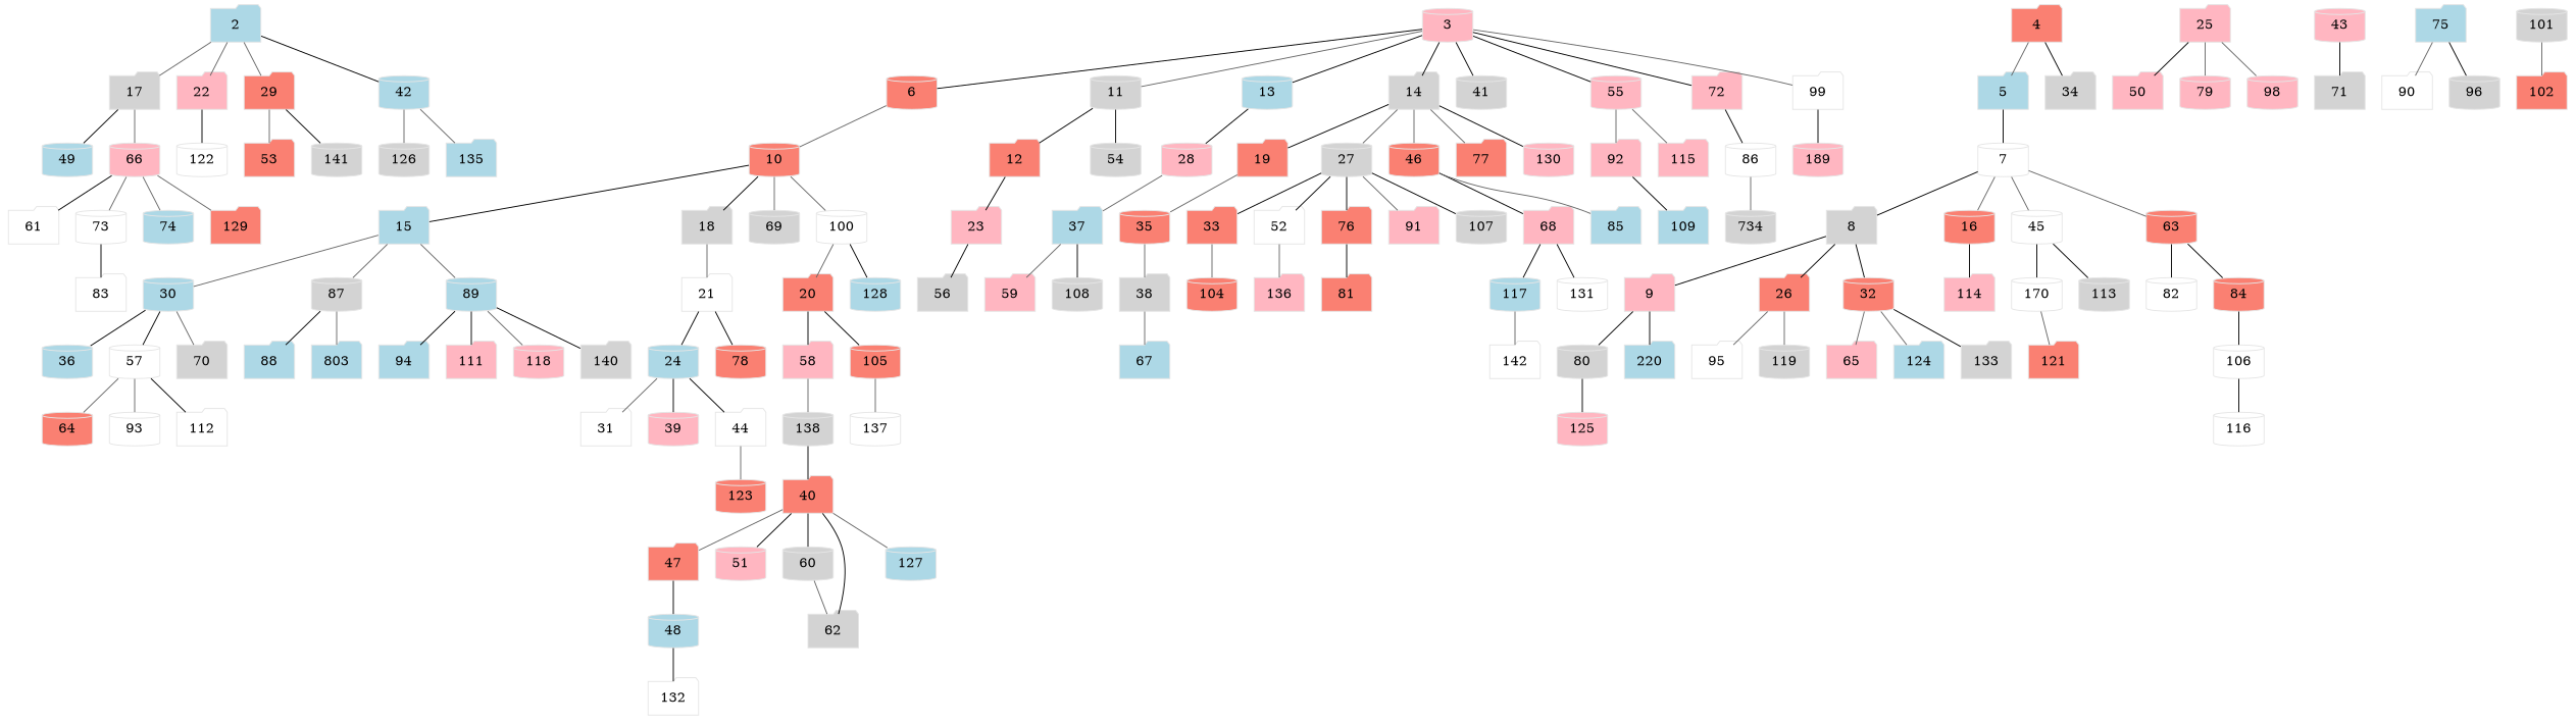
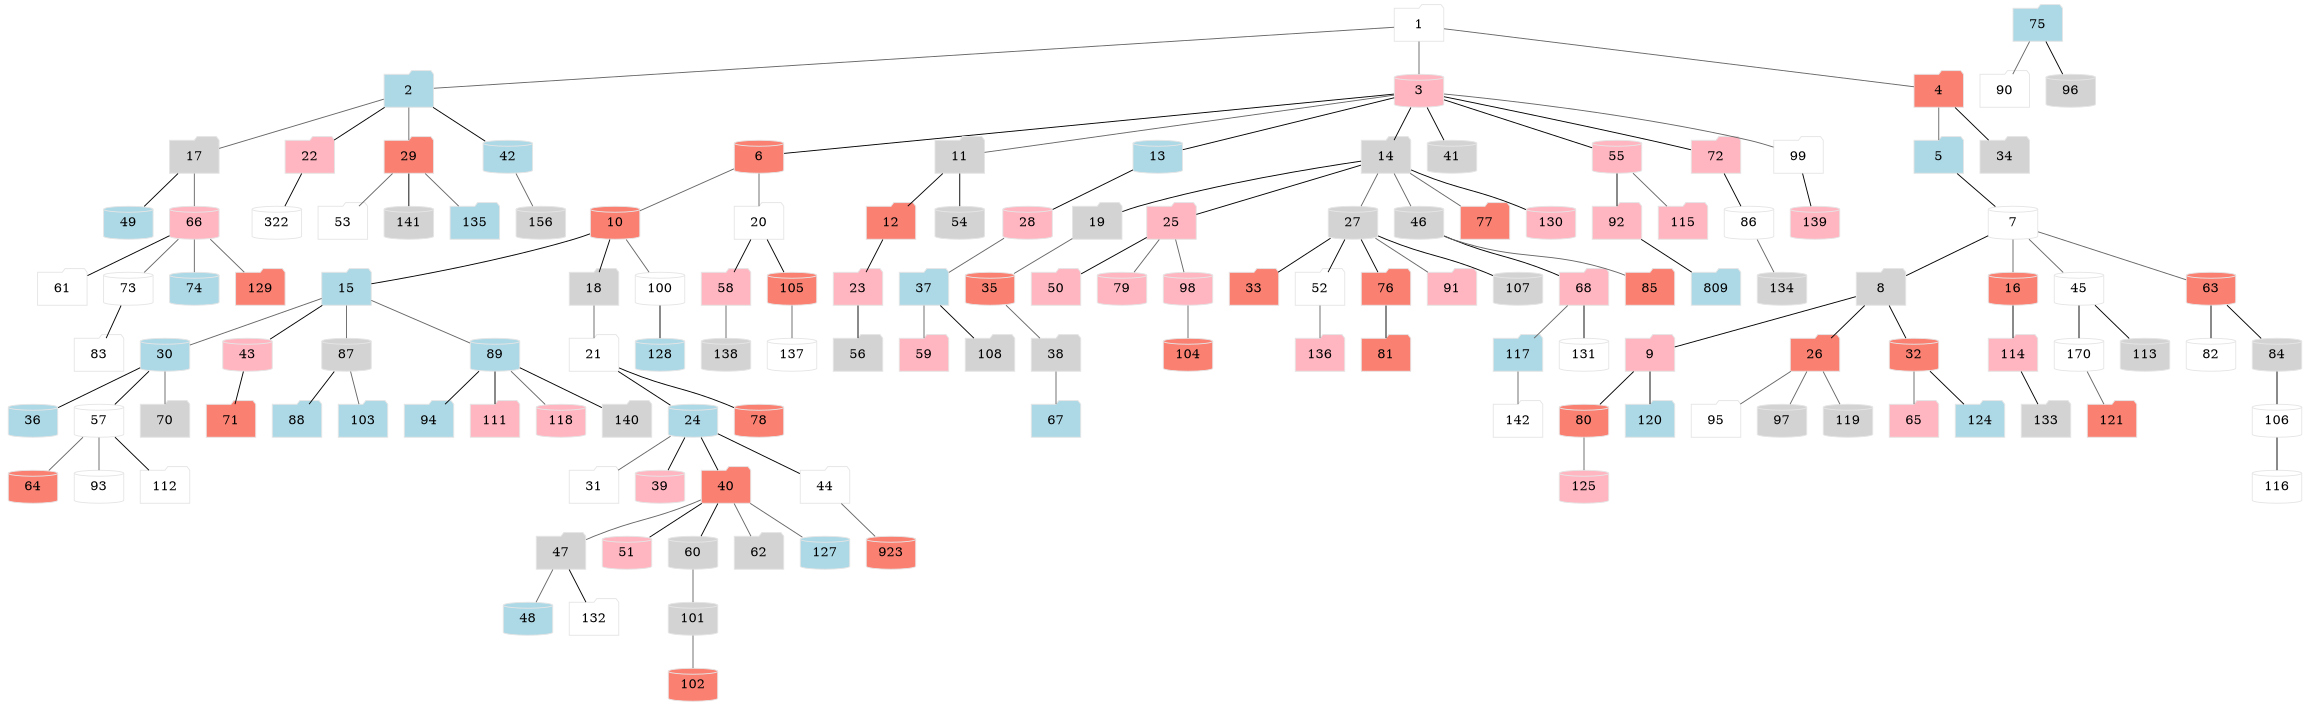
  graph {
    node [color=gray90 fillcolor=lightgrey shape=folder style=filled]
    edge [color=black]
+   1 [fillcolor=white]
    2 [fillcolor=lightblue]
    3 [fillcolor=lightpink shape=cylinder]
    4 [fillcolor=salmon]
    17
    22 [fillcolor=lightpink]
    29 [fillcolor=salmon]
    42 [fillcolor=lightblue shape=cylinder]
    6 [fillcolor=salmon shape=cylinder]
-   11 [shape=cylinder]
+   11
    13 [fillcolor=lightblue shape=cylinder]
    14
    41 [shape=cylinder]
    55 [fillcolor=lightpink shape=cylinder]
    72 [fillcolor=lightpink]
    99 [fillcolor=white]
    5 [fillcolor=lightblue]
    34
    49 [fillcolor=lightblue shape=cylinder]
    66 [fillcolor=lightpink shape=cylinder]
-   122 [fillcolor=white shape=cylinder]
-   53 [fillcolor=salmon]
+   122 [fillcolor=white shape=cylinder label=322]
+   53 [fillcolor=white]
    141 [shape=cylinder]
-   126 [shape=cylinder]
+   126 [shape=cylinder label=156]
    135 [fillcolor=lightblue]
    10 [fillcolor=salmon shape=cylinder]
-   20 [fillcolor=salmon]
+   20 [fillcolor=white]
    12 [fillcolor=salmon]
    54 [shape=cylinder]
    28 [fillcolor=lightpink shape=cylinder]
-   19 [fillcolor=salmon]
+   19
    25 [fillcolor=lightpink]
    27 [shape=cylinder]
-   46 [fillcolor=salmon shape=cylinder]
+   46 [shape=cylinder]
    77 [fillcolor=salmon]
    130 [fillcolor=lightpink shape=cylinder]
    92 [fillcolor=lightpink]
    115 [fillcolor=lightpink]
    86 [fillcolor=white shape=cylinder]
-   139 [fillcolor=lightpink shape=cylinder label=189]
+   139 [fillcolor=lightpink shape=cylinder]
    7 [fillcolor=white shape=cylinder]
    8
    16 [fillcolor=salmon shape=cylinder]
    45 [fillcolor=white shape=cylinder]
    63 [fillcolor=salmon shape=cylinder]
    15 [fillcolor=lightblue]
    18
-   69 [shape=cylinder]
    100 [fillcolor=white shape=cylinder]
    58 [fillcolor=lightpink]
    105 [fillcolor=salmon shape=cylinder]
    9 [fillcolor=lightpink]
    26 [fillcolor=salmon]
    32 [fillcolor=salmon shape=cylinder]
    114 [fillcolor=lightpink]
    n56 [fillcolor=white label=170 shape=cylinder]
    113 [shape=cylinder]
    82 [fillcolor=white shape=cylinder]
-   84 [fillcolor=salmon shape=cylinder]
-   80 [shape=cylinder]
-   120 [fillcolor=lightblue label=220]
+   84 [shape=cylinder]
+   80 [fillcolor=salmon shape=cylinder]
+   120 [fillcolor=lightblue]
    95 [fillcolor=white]
+   97 [shape=cylinder]
    119 [shape=cylinder]
    65 [fillcolor=lightpink]
    124 [fillcolor=lightblue]
    133
    125 [fillcolor=lightpink shape=cylinder]
    30 [fillcolor=lightblue shape=cylinder]
    43 [fillcolor=lightpink shape=cylinder]
    87 [shape=cylinder]
    89 [fillcolor=lightblue shape=cylinder]
    21 [fillcolor=white]
    128 [fillcolor=lightblue shape=cylinder]
    23 [fillcolor=lightpink]
    56
    37 [fillcolor=lightblue]
    35 [fillcolor=salmon shape=cylinder]
    50 [fillcolor=lightpink]
    79 [fillcolor=lightpink shape=cylinder]
    98 [fillcolor=lightpink shape=cylinder]
    33 [fillcolor=salmon]
    52 [fillcolor=white]
    76 [fillcolor=salmon]
    91 [fillcolor=lightpink]
    107 [shape=cylinder]
    68 [fillcolor=lightpink]
-   85 [fillcolor=lightblue]
+   85 [fillcolor=salmon]
    36 [fillcolor=lightblue shape=cylinder]
    57 [fillcolor=white shape=cylinder]
    70
-   71
+   71 [fillcolor=salmon]
    88 [fillcolor=lightblue]
-   103 [fillcolor=lightblue label=803]
+   103 [fillcolor=lightblue]
    94 [fillcolor=lightblue]
    111 [fillcolor=lightpink]
    118 [fillcolor=lightpink shape=cylinder]
    140
    61 [fillcolor=white]
    73 [fillcolor=white shape=cylinder]
    74 [fillcolor=lightblue shape=cylinder]
    129 [fillcolor=salmon]
    24 [fillcolor=lightblue shape=cylinder]
    78 [fillcolor=salmon shape=cylinder]
    38
    138 [shape=cylinder]
    137 [fillcolor=white shape=cylinder]
    31 [fillcolor=white]
    39 [fillcolor=lightpink shape=cylinder]
    40 [fillcolor=salmon]
    44 [fillcolor=white]
-   47 [fillcolor=salmon]
+   47
    51 [fillcolor=lightpink shape=cylinder]
    60 [shape=cylinder]
    62
    127 [fillcolor=lightblue shape=cylinder]
-   123 [fillcolor=salmon shape=cylinder]
+   123 [fillcolor=salmon shape=cylinder label=923]
    75 [fillcolor=lightblue]
    90 [fillcolor=white]
    96 [shape=cylinder]
    104 [fillcolor=salmon shape=cylinder]
    136 [fillcolor=lightpink]
    81 [fillcolor=salmon]
    59 [fillcolor=lightpink]
-   108 [shape=cylinder]
+   108
    64 [fillcolor=salmon shape=cylinder]
    93 [fillcolor=white shape=cylinder]
    112 [fillcolor=white]
    67 [fillcolor=lightblue]
    48 [fillcolor=lightblue shape=cylinder]
    132 [fillcolor=white]
    101 [shape=cylinder]
    121 [fillcolor=salmon]
-   117 [fillcolor=lightblue shape=cylinder]
+   117 [fillcolor=lightblue]
    131 [fillcolor=white shape=cylinder]
-   109 [fillcolor=lightblue]
-   102 [fillcolor=salmon]
+   109 [fillcolor=lightblue label=809]
+   102 [fillcolor=salmon shape=cylinder]
    106 [fillcolor=white shape=cylinder]
    83 [fillcolor=white]
    142 [fillcolor=white]
-   134 [shape=cylinder label=734]
+   134 [shape=cylinder]
    116 [fillcolor=white shape=cylinder]
+   1 -- 2 [color=gray40]
+   1 -- 3 [color=gray40]
+   1 -- 4 [color=gray40]
    2 -- 17 [color=gray40]
-   2 -- 22 [color=gray40]
+   2 -- 22
    2 -- 29 [color=gray40]
    2 -- 42
    3 -- 6
    3 -- 11 [color=gray40]
    3 -- 13
    3 -- 14
    3 -- 41
    3 -- 55
    3 -- 72
    3 -- 99 [color=gray40]
    4 -- 5 [color=gray40]
    4 -- 34
    17 -- 49
    17 -- 66 [color=gray40]
    22 -- 122
    29 -- 53 [color=gray40]
    29 -- 141
    42 -- 126 [color=gray40]
-   42 -- 135 [color=gray40]
+   29 -- 135 [color=gray40]
    6 -- 10 [color=gray40]
-   100 -- 20 [color=gray40]
+   6 -- 20 [color=gray40]
    11 -- 12
    11 -- 54
    13 -- 28
    14 -- 19
+   14 -- 25
    14 -- 27 [color=gray40]
    14 -- 46 [color=gray40]
    14 -- 77 [color=gray40]
    14 -- 130
-   55 -- 92 [color=gray40]
+   55 -- 92
    55 -- 115 [color=gray40]
    72 -- 86
    99 -- 139
    5 -- 7
    66 -- 61
    66 -- 73 [color=gray40]
    66 -- 74 [color=gray40]
    66 -- 129 [color=gray40]
    10 -- 15
    10 -- 18
-   10 -- 69 [color=gray40]
    10 -- 100 [color=gray40]
    20 -- 58
    20 -- 105
    12 -- 23
    28 -- 37 [color=gray40]
    19 -- 35 [color=gray40]
    25 -- 50
    25 -- 79 [color=gray40]
    25 -- 98 [color=gray40]
    27 -- 33
    27 -- 52
    27 -- 76
    27 -- 91 [color=gray40]
    27 -- 107
    46 -- 68
    46 -- 85 [color=gray40]
    92 -- 109
    86 -- 134 [color=gray40]
    7 -- 8
    7 -- 16 [color=gray40]
    7 -- 45 [color=gray40]
    7 -- 63 [color=gray40]
    8 -- 9
    8 -- 26
    8 -- 32
    16 -- 114
    45 -- n56
    45 -- 113
    63 -- 82
    63 -- 84
    15 -- 30 [color=gray40]
+   15 -- 43
    15 -- 87 [color=gray40]
    15 -- 89 [color=gray40]
    18 -- 21 [color=gray40]
    100 -- 128
    58 -- 138 [color=gray40]
    105 -- 137 [color=gray40]
    9 -- 80
    9 -- 120
    26 -- 95 [color=gray40]
+   26 -- 97 [color=gray40]
    26 -- 119 [color=gray40]
    32 -- 65 [color=gray40]
-   32 -- 124 [color=gray40]
-   32 -- 133
+   32 -- 124
+   114 -- 133
    n56 -- 121 [color=gray40]
    84 -- 106
-   80 -- 125
+   80 -- 125 [color=gray40]
    30 -- 36
    30 -- 57
    30 -- 70 [color=gray40]
    43 -- 71
    87 -- 88
    87 -- 103 [color=gray40]
    89 -- 94
    89 -- 111
    89 -- 118 [color=gray40]
    89 -- 140
    21 -- 24
    21 -- 78
    23 -- 56
    37 -- 59 [color=gray40]
    37 -- 108
    35 -- 38 [color=gray40]
-   33 -- 104 [color=gray40]
+   98 -- 104 [color=gray40]
    52 -- 136 [color=gray40]
    76 -- 81
-   68 -- 117
+   68 -- 117 [color=gray40]
    68 -- 131
    57 -- 64 [color=gray40]
    57 -- 93 [color=gray40]
    57 -- 112
    73 -- 83
    24 -- 31 [color=gray40]
    24 -- 39
-   138 -- 40
+   24 -- 40
    24 -- 44
    38 -- 67 [color=gray40]
    40 -- 47 [color=gray40]
    40 -- 51
    40 -- 60
-   40 -- 62
+   40 -- 62 [color=gray40]
    40 -- 127 [color=gray40]
    44 -- 123 [color=gray40]
-   47 -- 48
-   48 -- 132
-   60 -- 62 [color=gray40]
+   47 -- 48 [color=gray40]
+   47 -- 132
+   60 -- 101 [color=gray40]
    75 -- 90 [color=gray40]
    75 -- 96
    101 -- 102 [color=gray40]
    117 -- 142 [color=gray40]
    106 -- 116
  }
